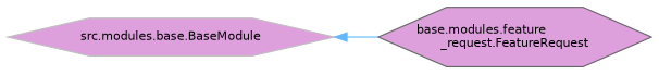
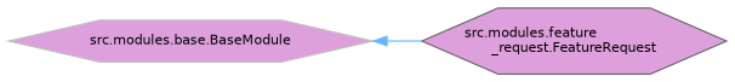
  digraph {
    rankdir=LR
    node [fillcolor=plum fontname=Helvetica fontsize=10 shape=hexagon style=filled]
-   n1 [color=gray40 fontcolor=black height=0.2 label="base.modules.feature\l_request.FeatureRequest" width=0.4]
+   n1 [color=gray40 fontcolor=black height=0.2 label="src.modules.feature\l_request.FeatureRequest" width=0.4]
    n2 [color=grey75 height=0.2 label="src.modules.base.BaseModule" width=0.4]
    n2 -> n1 [color=steelblue1 dir=back fontname=Helvetica fontsize=10 labelfontname=Helvetica labelfontsize=10 style=solid]
  }
